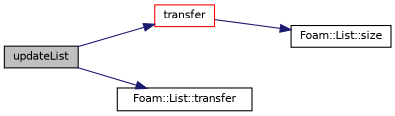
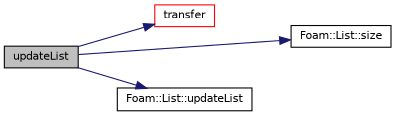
  digraph {
    rankdir=LR
    node [color=black fontname=Helvetica fontsize=10 shape=record]
    edge [color=midnightblue fontname=Helvetica fontsize=10 labelfontname=Helvetica labelfontsize=10 style=solid]
    n1 [fillcolor=grey75 fontcolor=black height=0.2 label=updateList style=filled width=0.4]
    n2 [color=red height=0.2 label=transfer width=0.4]
    n3 [height=0.2 label="Foam::List::size" width=0.4]
-   n4 [height=0.2 label="Foam::List::transfer" width=0.4]
+   n4 [height=0.2 label="Foam::List::updateList" width=0.4]
    n1 -> n2
-   n2 -> n3
+   n1 -> n3
    n1 -> n4
  }
